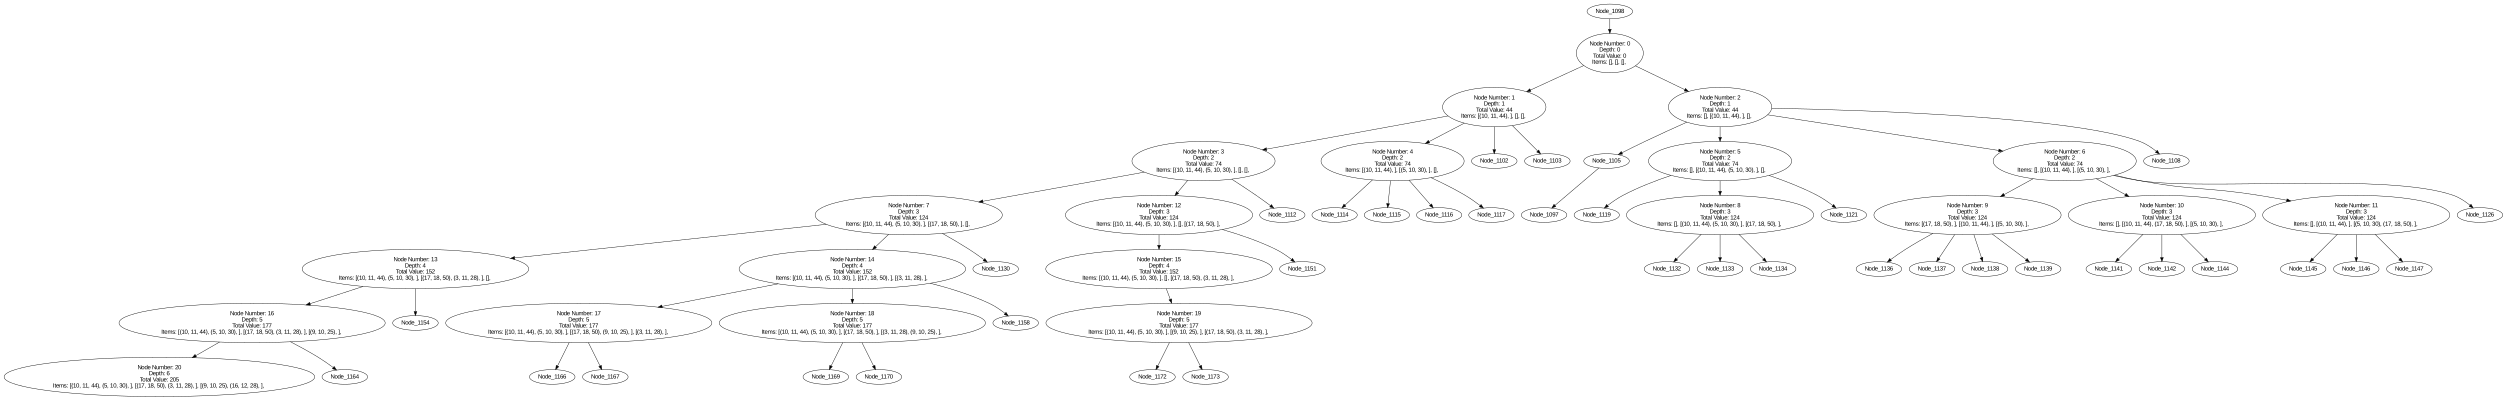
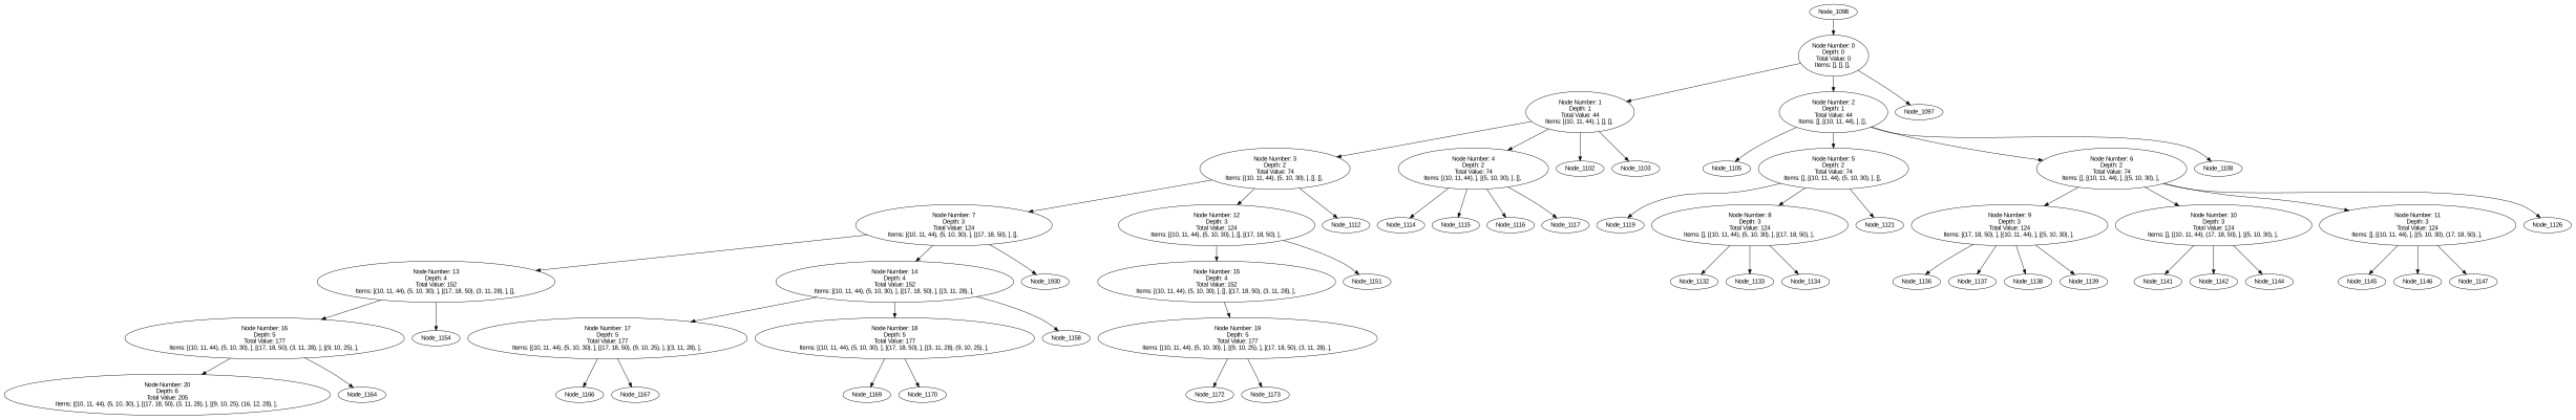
  digraph {
    fontname="Liberation Sans"
    node [fontname="Liberation Sans"]
    edge [fontname="Liberation Sans"]
    n1 [label="Node Number: 0\nDepth: 0\nTotal Value: 0\nItems: [], [], [], "]
    n2 [label="Node Number: 1\nDepth: 1\nTotal Value: 44\nItems: [(10, 11, 44), ], [], [], "]
    n3 [label="Node Number: 2\nDepth: 1\nTotal Value: 44\nItems: [], [(10, 11, 44), ], [], "]
    Node_1097
    n5 [label="Node Number: 3\nDepth: 2\nTotal Value: 74\nItems: [(10, 11, 44), (5, 10, 30), ], [], [], "]
    n6 [label="Node Number: 4\nDepth: 2\nTotal Value: 74\nItems: [(10, 11, 44), ], [(5, 10, 30), ], [], "]
    Node_1102
    Node_1103
    Node_1105
    n10 [label="Node Number: 5\nDepth: 2\nTotal Value: 74\nItems: [], [(10, 11, 44), (5, 10, 30), ], [], "]
    n11 [label="Node Number: 6\nDepth: 2\nTotal Value: 74\nItems: [], [(10, 11, 44), ], [(5, 10, 30), ], "]
    Node_1108
    Node_1098
    n14 [label="Node Number: 7\nDepth: 3\nTotal Value: 124\nItems: [(10, 11, 44), (5, 10, 30), ], [(17, 18, 50), ], [], "]
    n15 [label="Node Number: 12\nDepth: 3\nTotal Value: 124\nItems: [(10, 11, 44), (5, 10, 30), ], [], [(17, 18, 50), ], "]
    Node_1112
    Node_1114
    Node_1115
    Node_1116
    Node_1117
    Node_1119
    n22 [label="Node Number: 8\nDepth: 3\nTotal Value: 124\nItems: [], [(10, 11, 44), (5, 10, 30), ], [(17, 18, 50), ], "]
    Node_1121
    n24 [label="Node Number: 9\nDepth: 3\nTotal Value: 124\nItems: [(17, 18, 50), ], [(10, 11, 44), ], [(5, 10, 30), ], "]
    n25 [label="Node Number: 10\nDepth: 3\nTotal Value: 124\nItems: [], [(10, 11, 44), (17, 18, 50), ], [(5, 10, 30), ], "]
    n26 [label="Node Number: 11\nDepth: 3\nTotal Value: 124\nItems: [], [(10, 11, 44), ], [(5, 10, 30), (17, 18, 50), ], "]
    Node_1126
    n28 [label="Node Number: 13\nDepth: 4\nTotal Value: 152\nItems: [(10, 11, 44), (5, 10, 30), ], [(17, 18, 50), (3, 11, 28), ], [], "]
    n29 [label="Node Number: 14\nDepth: 4\nTotal Value: 152\nItems: [(10, 11, 44), (5, 10, 30), ], [(17, 18, 50), ], [(3, 11, 28), ], "]
-   Node_1130
+   Node_1130 [label=Node_1930]
    n31 [label="Node Number: 15\nDepth: 4\nTotal Value: 152\nItems: [(10, 11, 44), (5, 10, 30), ], [], [(17, 18, 50), (3, 11, 28), ], "]
    Node_1151
    Node_1132
    Node_1133
    Node_1134
    Node_1136
    Node_1137
    Node_1138
    Node_1139
    Node_1141
    Node_1142
    n42 [label=Node_1144]
    Node_1145
    Node_1146
    Node_1147
    n46 [label="Node Number: 16\nDepth: 5\nTotal Value: 177\nItems: [(10, 11, 44), (5, 10, 30), ], [(17, 18, 50), (3, 11, 28), ], [(9, 10, 25), ], "]
    Node_1154
    n48 [label="Node Number: 17\nDepth: 5\nTotal Value: 177\nItems: [(10, 11, 44), (5, 10, 30), ], [(17, 18, 50), (9, 10, 25), ], [(3, 11, 28), ], "]
    n49 [label="Node Number: 18\nDepth: 5\nTotal Value: 177\nItems: [(10, 11, 44), (5, 10, 30), ], [(17, 18, 50), ], [(3, 11, 28), (9, 10, 25), ], "]
    Node_1158
    n51 [label="Node Number: 19\nDepth: 5\nTotal Value: 177\nItems: [(10, 11, 44), (5, 10, 30), ], [(9, 10, 25), ], [(17, 18, 50), (3, 11, 28), ], "]
    n52 [label="Node Number: 20\nDepth: 6\nTotal Value: 205\nItems: [(10, 11, 44), (5, 10, 30), ], [(17, 18, 50), (3, 11, 28), ], [(9, 10, 25), (16, 12, 28), ], "]
    Node_1164
    Node_1166
    Node_1167
    Node_1169
    Node_1170
    Node_1172
    Node_1173
    n1 -> n2
    n1 -> n3
-   Node_1105 -> Node_1097
+   n1 -> Node_1097
    n2 -> n5
    n2 -> n6
    n2 -> Node_1102
    n2 -> Node_1103
    n3 -> Node_1105
    n3 -> n10
    n3 -> n11
    n3 -> Node_1108
    n5 -> n14
    n5 -> n15
    n5 -> Node_1112
    n6 -> Node_1114
    n6 -> Node_1115
    n6 -> Node_1116
    n6 -> Node_1117
    n10 -> Node_1119
    n10 -> n22
    n10 -> Node_1121
    n11 -> n24
    n11 -> n25
    n11 -> n26
    n11 -> Node_1126
    Node_1098 -> n1
    n14 -> n28
    n14 -> n29
    n14 -> Node_1130
    n15 -> n31
    n15 -> Node_1151
    n22 -> Node_1132
    n22 -> Node_1133
    n22 -> Node_1134
    n24 -> Node_1136
    n24 -> Node_1137
    n24 -> Node_1138
    n24 -> Node_1139
    n25 -> Node_1141
    n25 -> Node_1142
    n25 -> n42
    n26 -> Node_1145
    n26 -> Node_1146
    n26 -> Node_1147
    n28 -> n46
    n28 -> Node_1154
    n29 -> n48
    n29 -> n49
    n29 -> Node_1158
    n31 -> n51
    n46 -> n52
    n46 -> Node_1164
    n48 -> Node_1166
    n48 -> Node_1167
    n49 -> Node_1169
    n49 -> Node_1170
    n51 -> Node_1172
    n51 -> Node_1173
  }
